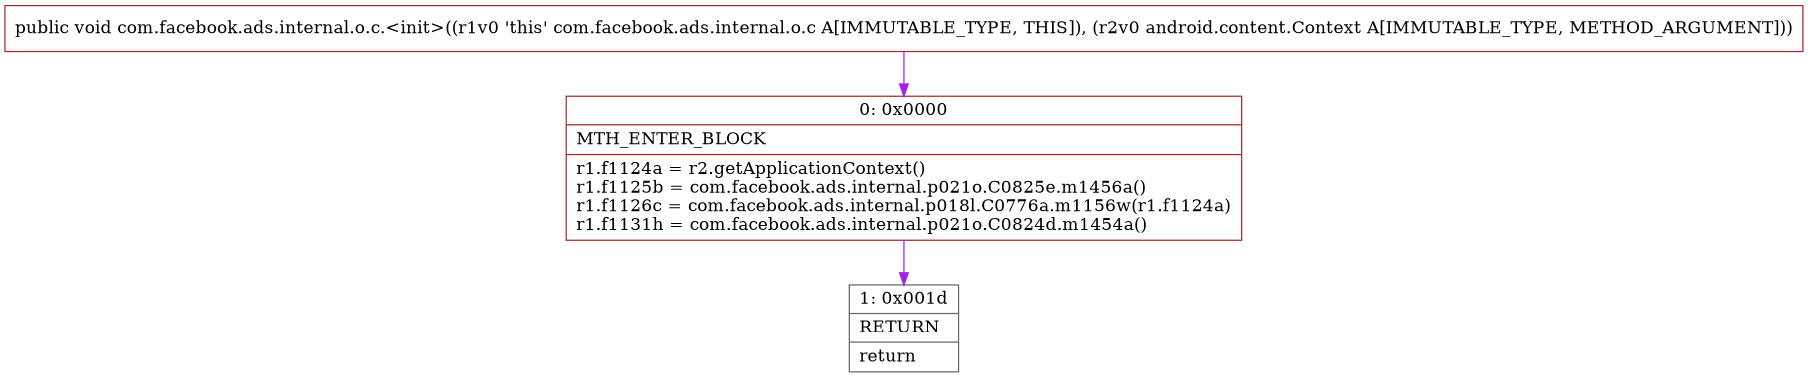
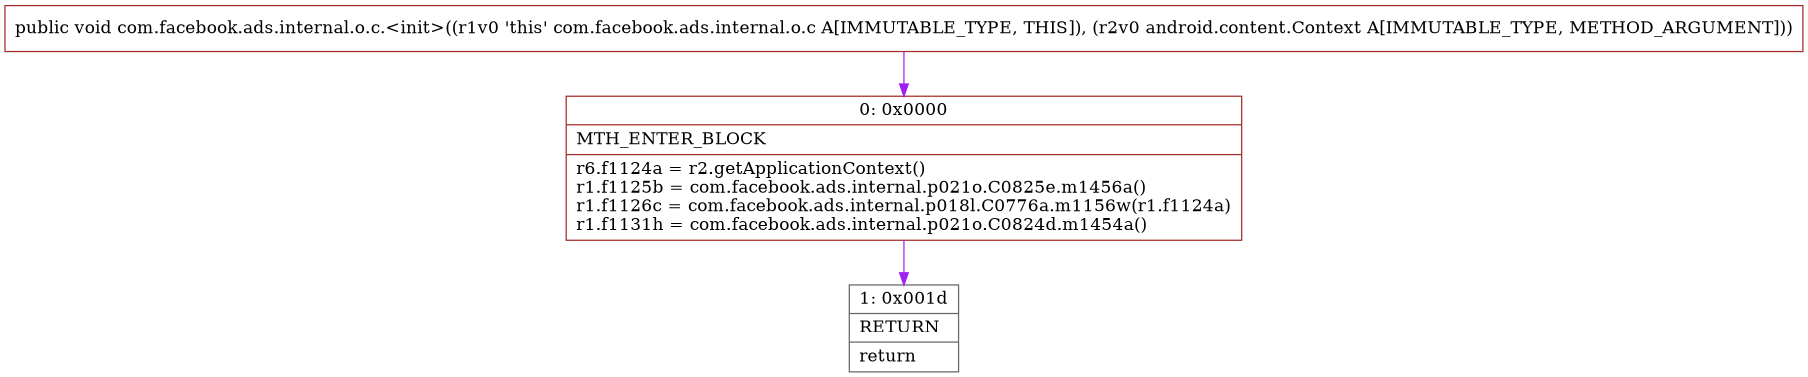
  digraph {
    node [shape=record color=brown]
    edge [color=purple]
-   n1 [label="{0\:\ 0x0000|MTH_ENTER_BLOCK\l|r1.f1124a = r2.getApplicationContext()\lr1.f1125b = com.facebook.ads.internal.p021o.C0825e.m1456a()\lr1.f1126c = com.facebook.ads.internal.p018l.C0776a.m1156w(r1.f1124a)\lr1.f1131h = com.facebook.ads.internal.p021o.C0824d.m1454a()\l}"]
+   n1 [label="{0\:\ 0x0000|MTH_ENTER_BLOCK\l|r6.f1124a = r2.getApplicationContext()\lr1.f1125b = com.facebook.ads.internal.p021o.C0825e.m1456a()\lr1.f1126c = com.facebook.ads.internal.p018l.C0776a.m1156w(r1.f1124a)\lr1.f1131h = com.facebook.ads.internal.p021o.C0824d.m1454a()\l}"]
    n2 [label="{1\:\ 0x001d|RETURN\l|return\l}" color=gray40]
    n3 [label="{public void com.facebook.ads.internal.o.c.\<init\>((r1v0 'this' com.facebook.ads.internal.o.c A[IMMUTABLE_TYPE, THIS]), (r2v0 android.content.Context A[IMMUTABLE_TYPE, METHOD_ARGUMENT])) }"]
    n1 -> n2
    n3 -> n1
  }
